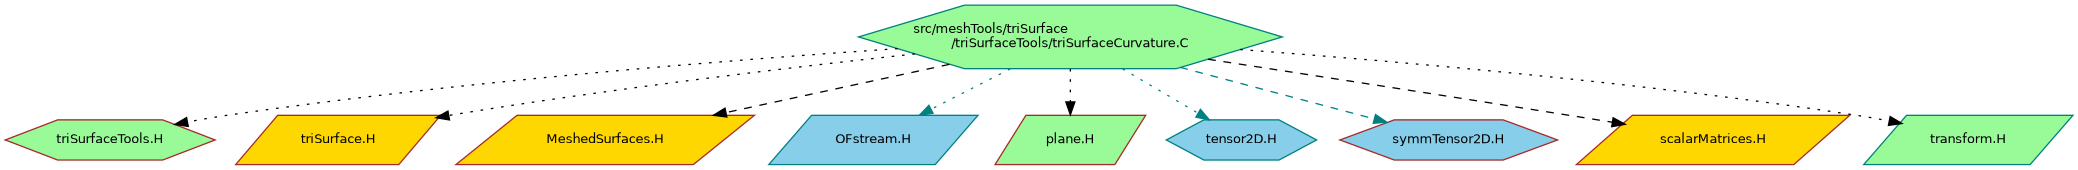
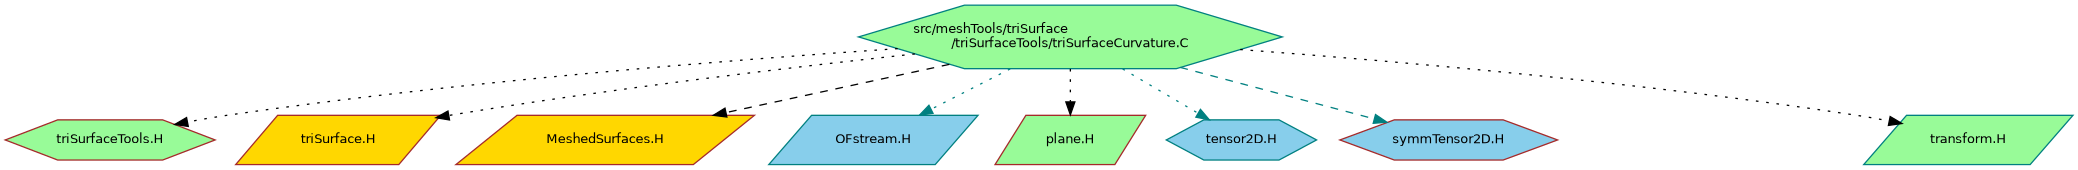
  digraph {
    node [color=brown fillcolor=palegreen fontname=Helvetica fontsize=10 shape=parallelogram style=filled]
    edge [color=black fontname=Helvetica fontsize=10 labelfontname=Helvetica labelfontsize=10 style=dotted]
    n1 [color=teal fontcolor=black height=0.2 label="src/meshTools/triSurface\l/triSurfaceTools/triSurfaceCurvature.C" shape=hexagon width=0.4]
    n2 [height=0.2 label="triSurfaceTools.H" shape=hexagon width=0.4]
    n3 [fillcolor=gold height=0.2 label="triSurface.H" width=0.4]
    n4 [fillcolor=gold height=0.2 label="MeshedSurfaces.H" width=0.4]
    n5 [color=teal fillcolor=skyblue height=0.2 label="OFstream.H" width=0.4]
    n6 [height=0.2 label="plane.H" width=0.4]
    n7 [color=teal fillcolor=skyblue height=0.2 label="tensor2D.H" shape=hexagon width=0.4]
    n8 [fillcolor=skyblue height=0.2 label="symmTensor2D.H" shape=hexagon width=0.4]
-   n9 [fillcolor=gold height=0.2 label="scalarMatrices.H" width=0.4]
    n10 [color=teal height=0.2 label="transform.H" width=0.4]
    n1 -> n2
    n1 -> n3
    n1 -> n4 [style=dashed]
    n1 -> n5 [color=teal]
    n1 -> n6
    n1 -> n7 [color=teal]
    n1 -> n8 [color=teal style=dashed]
-   n1 -> n9 [style=dashed]
    n1 -> n10
  }
